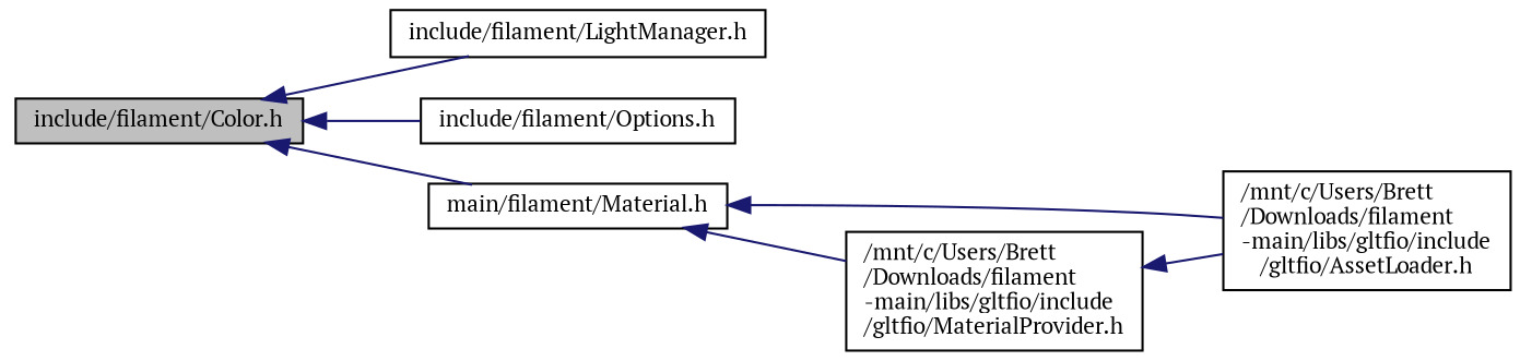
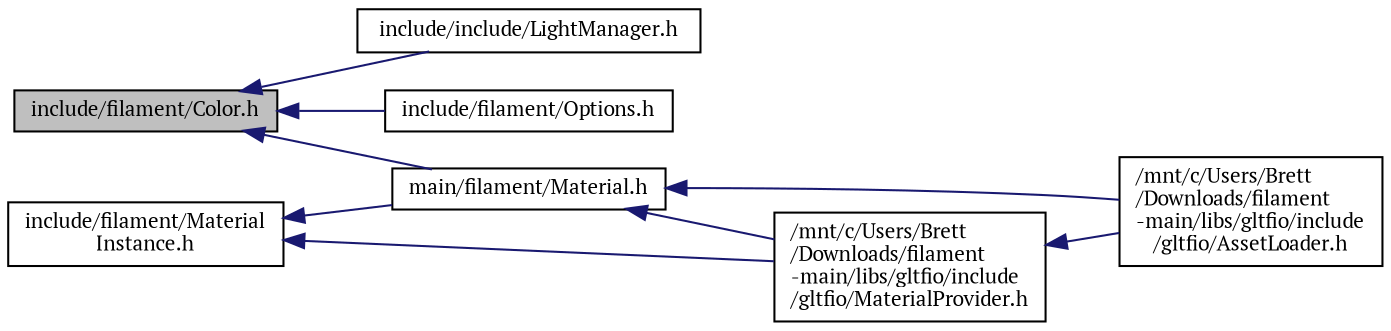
  digraph {
    fontname="PT Serif"
    rankdir=LR
    node [color=black fontname="PT Serif" fontsize=10 shape=record]
    edge [color=midnightblue dir=back fontname="PT Serif" fontsize=10 labelfontname=Helvetica labelfontsize=10 style=solid]
    n1 [fillcolor=grey75 fontcolor=black height=0.2 label="include/filament/Color.h" style=filled width=0.4]
-   n2 [height=0.2 label="include/filament/LightManager.h" width=0.4]
+   n2 [height=0.2 label="include/include/LightManager.h" width=0.4]
    n3 [height=0.2 label="main/filament/Material.h" width=0.4]
    n4 [height=0.2 label="include/filament/Options.h" width=0.4]
    n5 [height=0.2 label="/mnt/c/Users/Brett\l/Downloads/filament\l-main/libs/gltfio/include\l/gltfio/AssetLoader.h" width=0.4]
    n6 [height=0.2 label="/mnt/c/Users/Brett\l/Downloads/filament\l-main/libs/gltfio/include\l/gltfio/MaterialProvider.h" width=0.4]
+   n7 [height=0.2 label="include/filament/Material\lInstance.h" width=0.4]
    n1 -> n2
    n1 -> n3
    n1 -> n4
    n3 -> n5
    n3 -> n6
    n6 -> n5
+   n7 -> n3
+   n7 -> n6
  }
